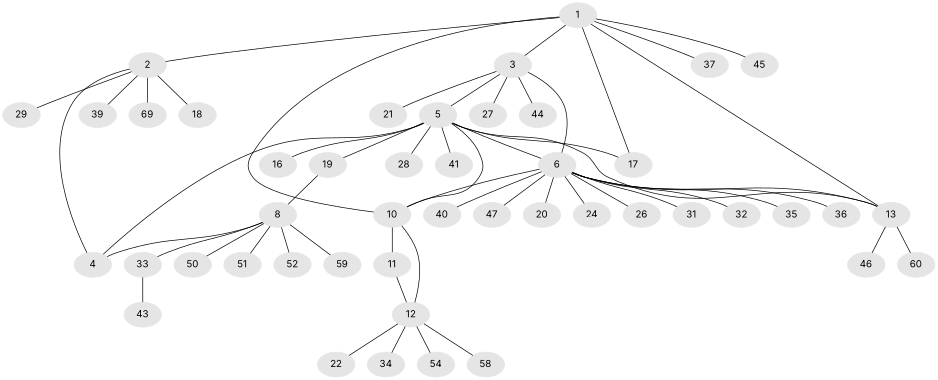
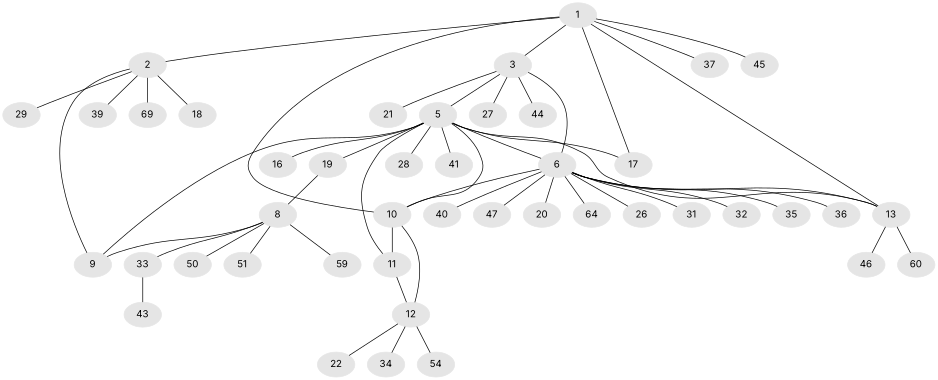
  graph {
    fontname=Inter
    node [color=gray90 fontname=Inter style=filled]
    edge [fontname=Inter]
    1 [super="+57"]
    2 [super="+3"]
    n3 [label=3 super="+53"]
    10 [super="+23"]
    13 [super="+14"]
    17
    37
    45
-   9 [label=4]
+   9
    18
    29
    39
    n13 [label=69]
    5 [super="+7"]
    6 [super="+15"]
    21 [super="+55"]
    27
    44
    11
    12 [super="+25"]
    46
    60
    16 [super="+30"]
    19
    n25 [label=28]
    41
    20
-   24 [super="+48"]
+   24 [super="+48" label=64]
    26
    31
    32
    35
    36
    n34 [label=40]
    47
    8 [super="+40"]
    33
    50
    51
-   52 [super="+59"]
    n41 [label=59]
    43 [super="+49"]
    22 [super="+28"]
    34
    54
-   58
    1 -- 2 [weight=2]
    1 -- n3
    1 -- 10
    1 -- 13
    1 -- 17
    1 -- 37
    1 -- 45
    2 -- 9
    2 -- 18
    2 -- 29
    2 -- 39
    2 -- n13
    n3 -- 5
    n3 -- 6
    n3 -- 21
    n3 -- 27
    n3 -- 44
    10 -- 11
    10 -- 12
    13 -- 46
    13 -- 60
    5 -- 10
    5 -- 13
    5 -- 17
    5 -- 9
    5 -- 6
+   5 -- 11
    5 -- 16
    5 -- 19
    5 -- n25
    5 -- 41
    6 -- 10
    6 -- 13 [weight=2]
    6 -- 20
    6 -- 24
    6 -- 26
    6 -- 31
    6 -- 32
    6 -- 35
    6 -- 36
    6 -- n34
    6 -- 47
    11 -- 12
    12 -- 22
    12 -- 34
    12 -- 54
-   12 -- 58
    19 -- 8
    8 -- 9
    8 -- 33
    8 -- 50
    8 -- 51
-   8 -- 52
    8 -- n41
    33 -- 43
  }
